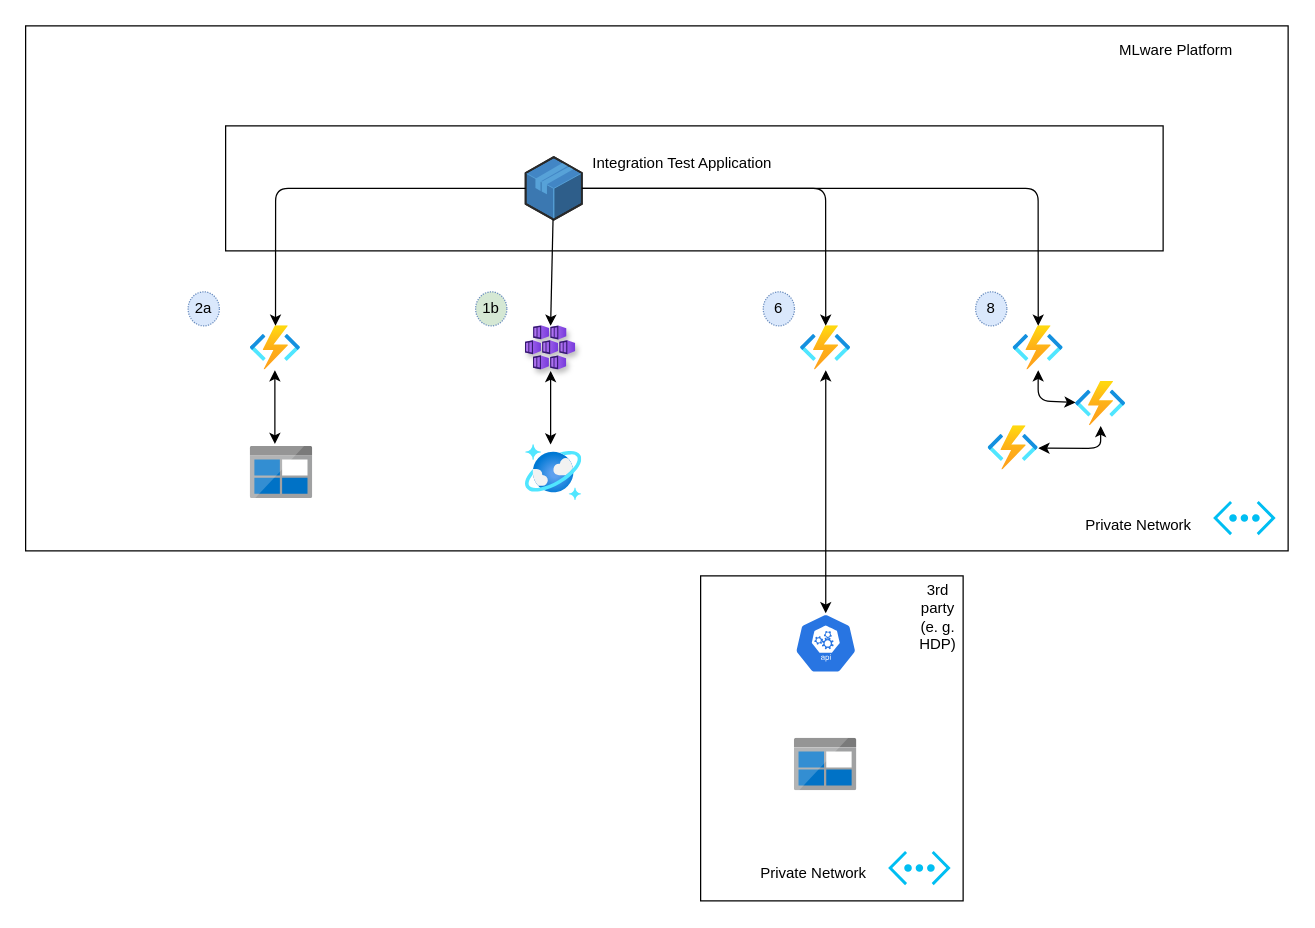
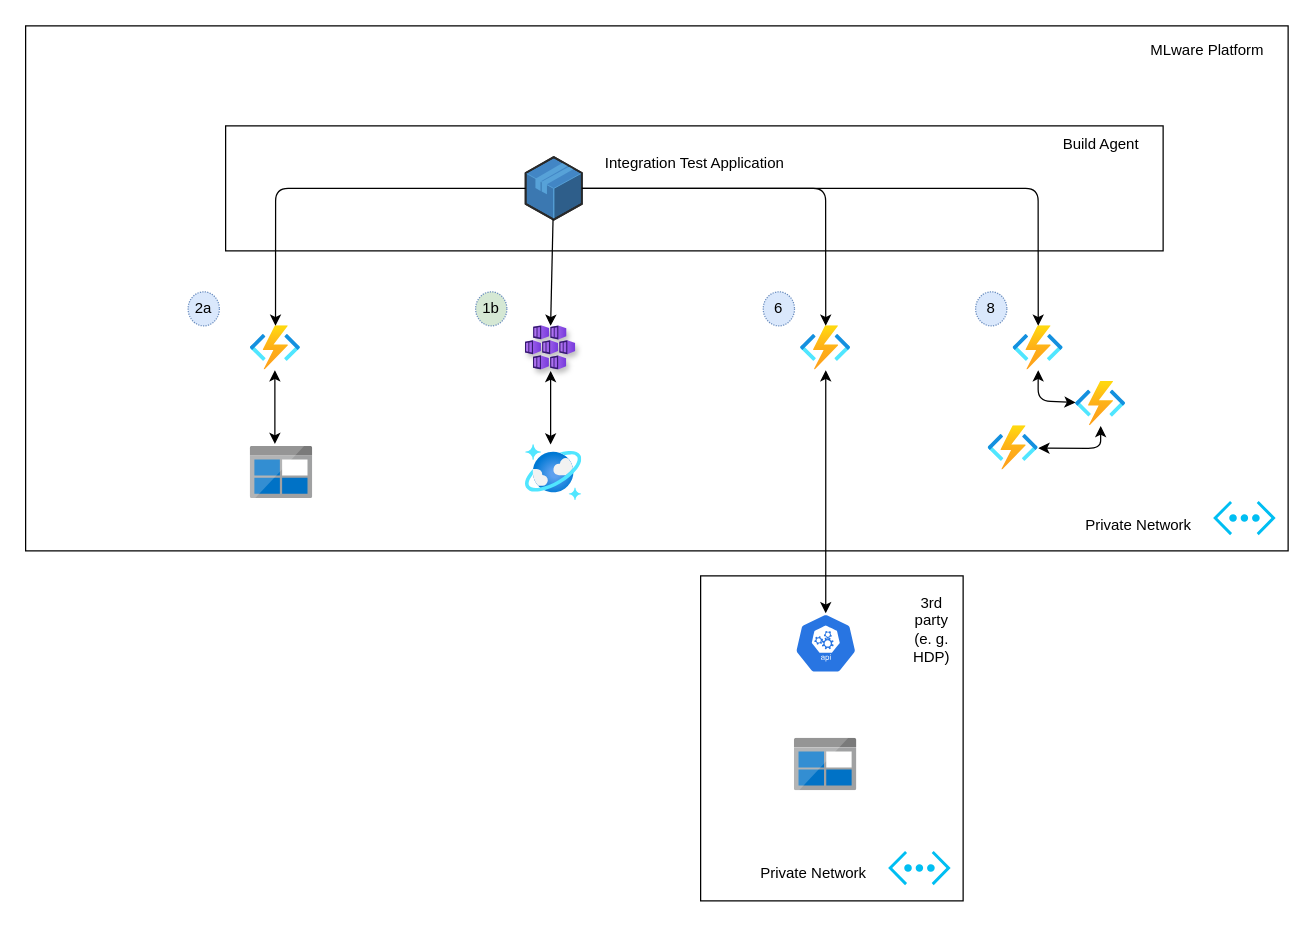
  <mxCell id="0" />
  <mxCell id="1" parent="0" />
  <mxCell id="2" value="" style="rounded=0;whiteSpace=wrap;html=1;" vertex="1" parent="1"><mxGeometry x="560" y="460" width="210" height="260" as="geometry" /></mxCell>
  <mxCell id="3" value="" style="rounded=0;whiteSpace=wrap;html=1;" vertex="1" parent="1"><mxGeometry x="20" y="20" width="1010" height="420" as="geometry" /></mxCell>
  <mxCell id="4" value="" style="rounded=0;whiteSpace=wrap;html=1;" vertex="1" parent="1"><mxGeometry x="180" y="100" width="750" height="100" as="geometry" /></mxCell>
  <mxCell id="5" value="" style="edgeStyle=orthogonalEdgeStyle;rounded=0;orthogonalLoop=1;jettySize=auto;exitX=0.5;exitY=1;exitDx=0;exitDy=0;" parent="1" edge="1"><mxGeometry relative="1" as="geometry"><mxPoint x="142.5" y="617.37" as="sourcePoint" /><mxPoint x="142.5" y="617.37" as="targetPoint" /></mxGeometry></mxCell>
  <mxCell id="6" value="2a" style="ellipse;whiteSpace=wrap;dashed=1;dashPattern=1 1;fillColor=#dae8fc;strokeColor=#6c8ebf;" parent="1" vertex="1"><mxGeometry x="150" y="232.75" width="25" height="27.25" as="geometry" /></mxCell>
  <mxCell id="7" value="" style="verticalLabelPosition=bottom;verticalAlign=top;strokeWidth=1;align=center;outlineConnect=0;dashed=0;outlineConnect=0;shape=mxgraph.aws3d.application;fillColor=#4286c5;strokeColor=#57A2D8;aspect=fixed;" vertex="1" parent="1"><mxGeometry x="420" y="125.03" width="45" height="49.94" as="geometry" /></mxCell>
  <mxCell id="8" value="" style="aspect=fixed;html=1;points=[];align=center;image;fontSize=12;image=img/lib/azure2/iot/Function_Apps.svg;" vertex="1" parent="1"><mxGeometry x="199.8" y="260" width="40.2" height="35.47" as="geometry" /></mxCell>
  <mxCell id="9" value="" style="aspect=fixed;points=[];align=center;image;fontSize=12;image=img/lib/azure2/databases/Azure_Cosmos_DB.svg;" vertex="1" parent="1"><mxGeometry x="420" y="355" width="45" height="45" as="geometry" /></mxCell>
  <mxCell id="10" value="" style="aspect=fixed;points=[];align=center;image;fontSize=12;image=img/lib/azure2/compute/Kubernetes_Services.svg;shadow=1;" vertex="1" parent="1"><mxGeometry x="420" y="260" width="40.2" height="35.47" as="geometry" /></mxCell>
  <mxCell id="11" value="" style="aspect=fixed;html=1;points=[];align=center;image;fontSize=12;image=img/lib/azure2/iot/Function_Apps.svg;" vertex="1" parent="1"><mxGeometry x="640" y="260" width="40.2" height="35.47" as="geometry" /></mxCell>
  <mxCell id="12" value="" style="aspect=fixed;html=1;points=[];align=center;image;fontSize=12;image=img/lib/mscae/BlobBlock.svg;" vertex="1" parent="1"><mxGeometry x="635.1" y="590" width="50" height="42" as="geometry" /></mxCell>
  <mxCell id="13" value="" style="aspect=fixed;html=1;points=[];align=center;image;fontSize=12;image=img/lib/mscae/BlobBlock.svg;" vertex="1" parent="1"><mxGeometry x="199.8" y="356.5" width="50" height="42" as="geometry" /></mxCell>
  <mxCell id="14" value="" style="html=1;dashed=0;whitespace=wrap;fillColor=#2875E2;strokeColor=#ffffff;points=[[0.005,0.63,0],[0.1,0.2,0],[0.9,0.2,0],[0.5,0,0],[0.995,0.63,0],[0.72,0.99,0],[0.5,1,0],[0.28,0.99,0]];shape=mxgraph.kubernetes.icon;prIcon=api" vertex="1" parent="1"><mxGeometry x="635.1" y="490" width="50" height="48" as="geometry" /></mxCell>
- <mxCell id="15" value="MLware Platform" style="text;html=1;align=center;verticalAlign=middle;resizable=0;points=[];autosize=1;" vertex="1" parent="1"><mxGeometry x="885" y="30" width="110" height="20" as="geometry" /></mxCell>
+ <mxCell id="15" value="MLware Platform" style="text;html=1;align=center;verticalAlign=middle;resizable=0;points=[];autosize=1;" vertex="1" parent="1"><mxGeometry x="910" y="30" width="110" height="20" as="geometry" /></mxCell>
+ <mxCell id="16" value="Build Agent" style="text;html=1;align=center;verticalAlign=middle;resizable=0;points=[];autosize=1;" vertex="1" parent="1"><mxGeometry x="840.1" y="105.03" width="80" height="20" as="geometry" /></mxCell>
  <mxCell id="17" value="" style="verticalLabelPosition=bottom;html=1;verticalAlign=top;align=center;strokeColor=none;fillColor=#00BEF2;shape=mxgraph.azure.virtual_network;pointerEvents=1;" vertex="1" parent="1"><mxGeometry x="970" y="400" width="50" height="27.5" as="geometry" /></mxCell>
  <mxCell id="18" value="Private Network" style="text;html=1;align=center;verticalAlign=middle;resizable=0;points=[];autosize=1;" vertex="1" parent="1"><mxGeometry x="860" y="410" width="100" height="20" as="geometry" /></mxCell>
  <mxCell id="19" value="" style="verticalLabelPosition=bottom;html=1;verticalAlign=top;align=center;strokeColor=none;fillColor=#00BEF2;shape=mxgraph.azure.virtual_network;pointerEvents=1;" vertex="1" parent="1"><mxGeometry x="710" y="680" width="50" height="27.5" as="geometry" /></mxCell>
- <mxCell id="20" value="Integration Test Application" style="text;html=1;align=center;verticalAlign=middle;resizable=0;points=[];autosize=1;" vertex="1" parent="1"><mxGeometry x="465" y="120" width="160" height="20" as="geometry" /></mxCell>
+ <mxCell id="20" value="Integration Test Application" style="text;html=1;align=center;verticalAlign=middle;resizable=0;points=[];autosize=1;" vertex="1" parent="1"><mxGeometry x="475" y="120" width="160" height="20" as="geometry" /></mxCell>
  <mxCell id="21" value="1b" style="ellipse;whiteSpace=wrap;dashed=1;dashPattern=1 1;fillColor=#d5e8d4;strokeColor=#6c8ebf;" vertex="1" parent="1"><mxGeometry x="380" y="232.75" width="25" height="27.25" as="geometry" /></mxCell>
  <mxCell id="22" value="6" style="ellipse;whiteSpace=wrap;dashed=1;dashPattern=1 1;fillColor=#dae8fc;strokeColor=#6c8ebf;" vertex="1" parent="1"><mxGeometry x="610.1" y="232.75" width="25" height="27.25" as="geometry" /></mxCell>
  <mxCell id="23" value="" style="aspect=fixed;html=1;points=[];align=center;image;fontSize=12;image=img/lib/azure2/iot/Function_Apps.svg;" vertex="1" parent="1"><mxGeometry x="810" y="260" width="40.2" height="35.47" as="geometry" /></mxCell>
  <mxCell id="24" value="" style="aspect=fixed;html=1;points=[];align=center;image;fontSize=12;image=img/lib/azure2/iot/Function_Apps.svg;" vertex="1" parent="1"><mxGeometry x="790" y="340" width="40.2" height="35.47" as="geometry" /></mxCell>
  <mxCell id="25" value="" style="aspect=fixed;html=1;points=[];align=center;image;fontSize=12;image=img/lib/azure2/iot/Function_Apps.svg;" vertex="1" parent="1"><mxGeometry x="860" y="304.53" width="40.2" height="35.47" as="geometry" /></mxCell>
  <mxCell id="26" value="8" style="ellipse;whiteSpace=wrap;dashed=1;dashPattern=1 1;fillColor=#dae8fc;strokeColor=#6c8ebf;" vertex="1" parent="1"><mxGeometry x="780" y="232.75" width="25" height="27.25" as="geometry" /></mxCell>
  <mxCell id="27" value="" style="endArrow=classic;html=1;" edge="1" parent="1" source="7" target="8"><mxGeometry width="50" height="50" relative="1" as="geometry"><mxPoint x="510" y="360" as="sourcePoint" /><mxPoint x="560" y="310" as="targetPoint" /><Array as="points"><mxPoint x="220" y="150" /></Array></mxGeometry></mxCell>
  <mxCell id="28" value="" style="endArrow=classic;html=1;" edge="1" parent="1" source="7"><mxGeometry width="50" height="50" relative="1" as="geometry"><mxPoint x="510" y="360" as="sourcePoint" /><mxPoint x="440" y="260" as="targetPoint" /></mxGeometry></mxCell>
  <mxCell id="29" value="" style="endArrow=classic;html=1;" edge="1" parent="1" source="7" target="11"><mxGeometry width="50" height="50" relative="1" as="geometry"><mxPoint x="510" y="360" as="sourcePoint" /><mxPoint x="560" y="310" as="targetPoint" /><Array as="points"><mxPoint x="660" y="150" /></Array></mxGeometry></mxCell>
  <mxCell id="30" value="" style="endArrow=classic;html=1;" edge="1" parent="1" source="7" target="23"><mxGeometry width="50" height="50" relative="1" as="geometry"><mxPoint x="510" y="360" as="sourcePoint" /><mxPoint x="560" y="310" as="targetPoint" /><Array as="points"><mxPoint x="830" y="150" /></Array></mxGeometry></mxCell>
  <mxCell id="31" value="" style="endArrow=classic;html=1;startArrow=classic;startFill=1;" edge="1" parent="1"><mxGeometry width="50" height="50" relative="1" as="geometry"><mxPoint x="440" y="296" as="sourcePoint" /><mxPoint x="440" y="355" as="targetPoint" /></mxGeometry></mxCell>
  <mxCell id="32" value="" style="endArrow=classic;html=1;startArrow=classic;startFill=1;" edge="1" parent="1"><mxGeometry width="50" height="50" relative="1" as="geometry"><mxPoint x="219.4" y="295.47" as="sourcePoint" /><mxPoint x="219.4" y="354.47" as="targetPoint" /></mxGeometry></mxCell>
  <mxCell id="33" value="" style="endArrow=classic;startArrow=classic;html=1;exitX=0.5;exitY=0;exitDx=0;exitDy=0;exitPerimeter=0;" edge="1" parent="1" source="14" target="11"><mxGeometry width="50" height="50" relative="1" as="geometry"><mxPoint x="510" y="360" as="sourcePoint" /><mxPoint x="560" y="310" as="targetPoint" /></mxGeometry></mxCell>
  <mxCell id="34" value="" style="endArrow=classic;html=1;startArrow=classic;startFill=1;" edge="1" parent="1" source="23" target="25"><mxGeometry width="50" height="50" relative="1" as="geometry"><mxPoint x="450" y="306" as="sourcePoint" /><mxPoint x="450" y="365" as="targetPoint" /><Array as="points"><mxPoint x="830" y="320" /></Array></mxGeometry></mxCell>
  <mxCell id="35" value="" style="endArrow=classic;startArrow=classic;html=1;" edge="1" parent="1" source="24" target="25"><mxGeometry width="50" height="50" relative="1" as="geometry"><mxPoint x="510" y="360" as="sourcePoint" /><mxPoint x="560" y="310" as="targetPoint" /><Array as="points"><mxPoint x="880" y="358" /></Array></mxGeometry></mxCell>
  <mxCell id="36" value="Private Network" style="text;html=1;align=center;verticalAlign=middle;resizable=0;points=[];autosize=1;" vertex="1" parent="1"><mxGeometry x="600" y="687.5" width="100" height="20" as="geometry" /></mxCell>
- <mxCell id="37" value="3rd party (e. g. HDP)" style="text;html=1;strokeColor=none;fillColor=none;align=center;verticalAlign=middle;whiteSpace=wrap;rounded=0;" vertex="1" parent="1"><mxGeometry x="730" y="460" width="40" height="66" as="geometry" /></mxCell>
+ <mxCell id="37" value="3rd party (e. g. HDP)" style="text;html=1;strokeColor=none;fillColor=none;align=center;verticalAlign=middle;whiteSpace=wrap;rounded=0;" vertex="1" parent="1"><mxGeometry x="725" y="470" width="40" height="66" as="geometry" /></mxCell>
